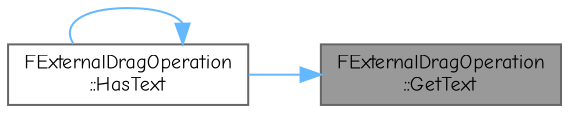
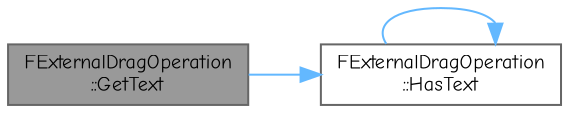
  digraph {
    rankdir=LR
    fontname="Comic Neue"
    node [fontname="Comic Neue" fontsize=10 shape=box style=filled]
    edge [color=steelblue1 fontname="Comic Neue" fontsize=10 labelfontname=Helvetica labelfontsize=10 style=solid]
    n1 [color=gray40 fillcolor=grey60 fontcolor=black height=0.2 label="FExternalDragOperation\l::GetText" width=0.4]
    n2 [color=grey40 fillcolor=white height=0.2 label="FExternalDragOperation\l::HasText" width=0.4]
-   n2 -> n1
+   n1 -> n2
    n2 -> n2
  }
